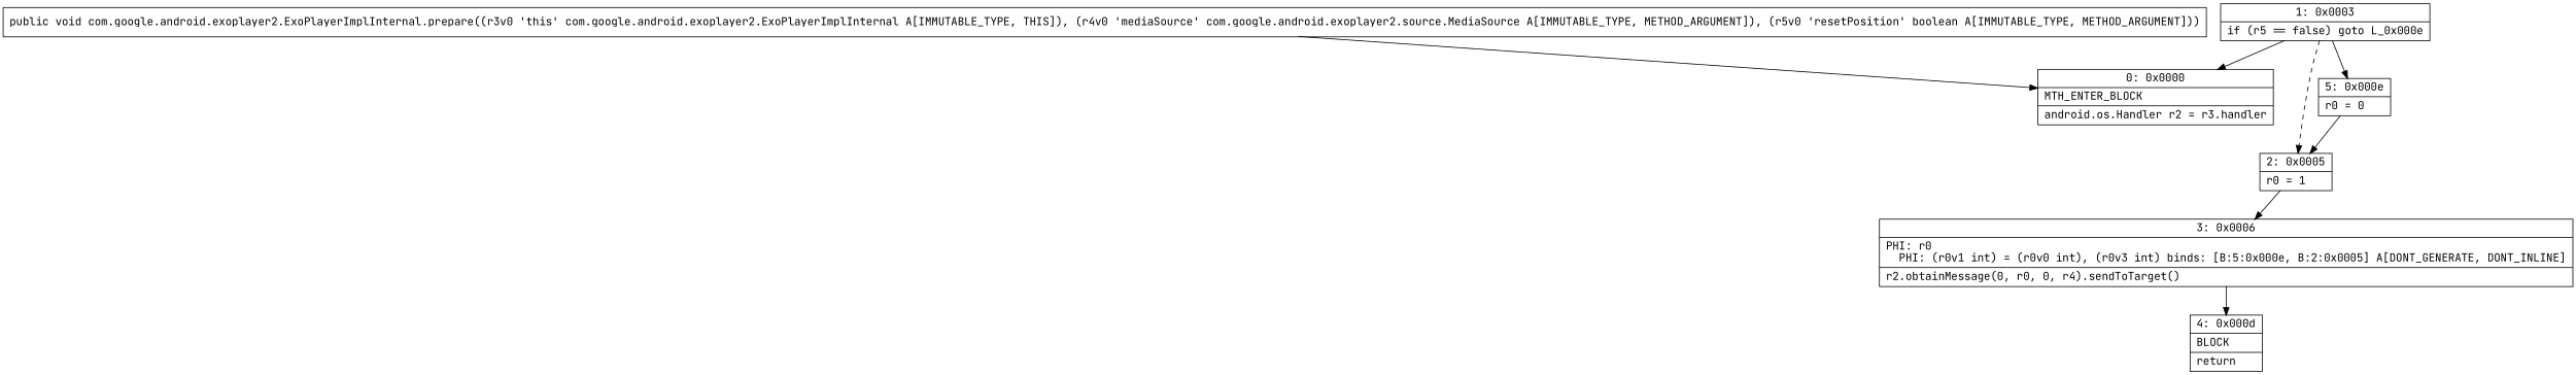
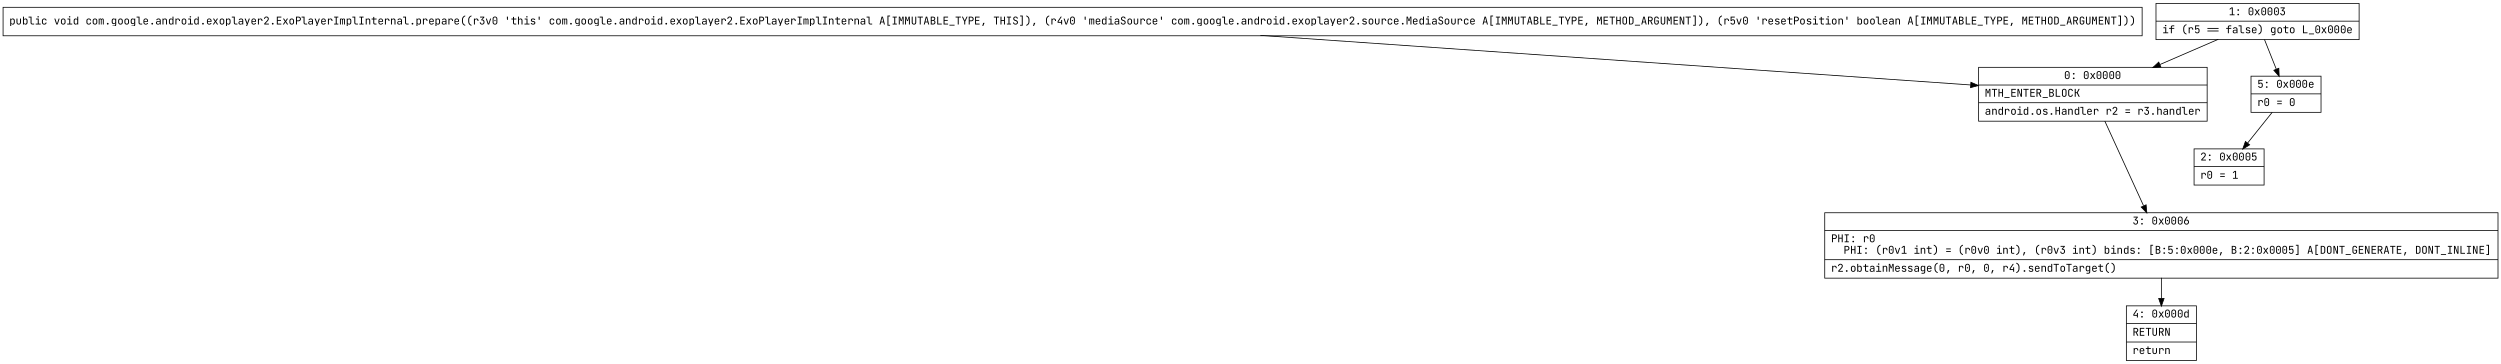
  digraph {
    fontname="JetBrains Mono"
    node [fontname="JetBrains Mono" shape=record]
    edge [fontname="JetBrains Mono"]
    n1 [label="{0\:\ 0x0000|MTH_ENTER_BLOCK\l|android.os.Handler r2 = r3.handler\l}"]
    n2 [label="{1\:\ 0x0003|if (r5 == false) goto L_0x000e\l}"]
    n3 [label="{2\:\ 0x0005|r0 = 1\l}"]
    n4 [label="{5\:\ 0x000e|r0 = 0\l}"]
    n5 [label="{3\:\ 0x0006|PHI: r0 \l  PHI: (r0v1 int) = (r0v0 int), (r0v3 int) binds: [B:5:0x000e, B:2:0x0005] A[DONT_GENERATE, DONT_INLINE]\l|r2.obtainMessage(0, r0, 0, r4).sendToTarget()\l}"]
-   n6 [label="{4\:\ 0x000d|BLOCK\l|return\l}"]
+   n6 [label="{4\:\ 0x000d|RETURN\l|return\l}"]
    n7 [label="{public void com.google.android.exoplayer2.ExoPlayerImplInternal.prepare((r3v0 'this' com.google.android.exoplayer2.ExoPlayerImplInternal A[IMMUTABLE_TYPE, THIS]), (r4v0 'mediaSource' com.google.android.exoplayer2.source.MediaSource A[IMMUTABLE_TYPE, METHOD_ARGUMENT]), (r5v0 'resetPosition' boolean A[IMMUTABLE_TYPE, METHOD_ARGUMENT])) }"]
    n2 -> n1
-   n2 -> n3 [style=dashed]
    n2 -> n4
-   n3 -> n5
+   n1 -> n5
    n4 -> n3
    n5 -> n6
    n7 -> n1
  }
